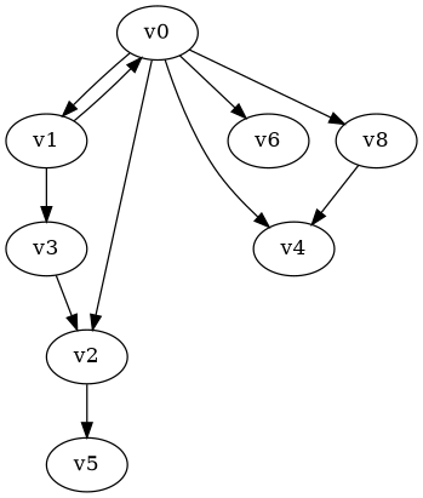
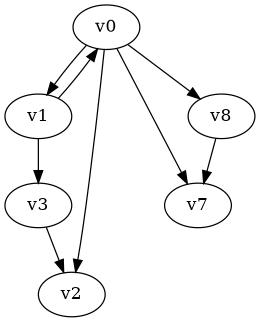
  digraph {
    node [player=0 weight=6]
    v0 [weight=13]
    v1 [player=1]
    v2 [weight=0]
-   v4 [weight=2]
-   v6 [weight=3]
+   v4 [weight=2 label=v7]
    v8 [weight=1]
    v3 [player=1 weight=5]
-   v5 [player=1]
    v0 -> v1
    v0 -> v2
    v0 -> v4
-   v0 -> v6
    v0 -> v8
    v1 -> v0
    v1 -> v3
-   v2 -> v5
    v8 -> v4
    v3 -> v2
  }
